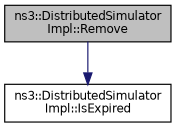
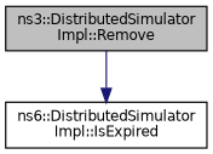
  digraph {
    rankdir=TB
    node [color=black fontname=Helvetica fontsize=10 shape=record style=filled]
    n1 [fillcolor=grey75 fontcolor=black height=0.2 label="ns3::DistributedSimulator\lImpl::Remove" width=0.4]
-   n2 [fillcolor=white height=0.2 label="ns3::DistributedSimulator\lImpl::IsExpired" width=0.4]
+   n2 [fillcolor=white height=0.2 label="ns6::DistributedSimulator\lImpl::IsExpired" width=0.4]
    n1 -> n2 [color=midnightblue fontname=Helvetica fontsize=10 labelfontname=Helvetica labelfontsize=10 style=solid]
  }
